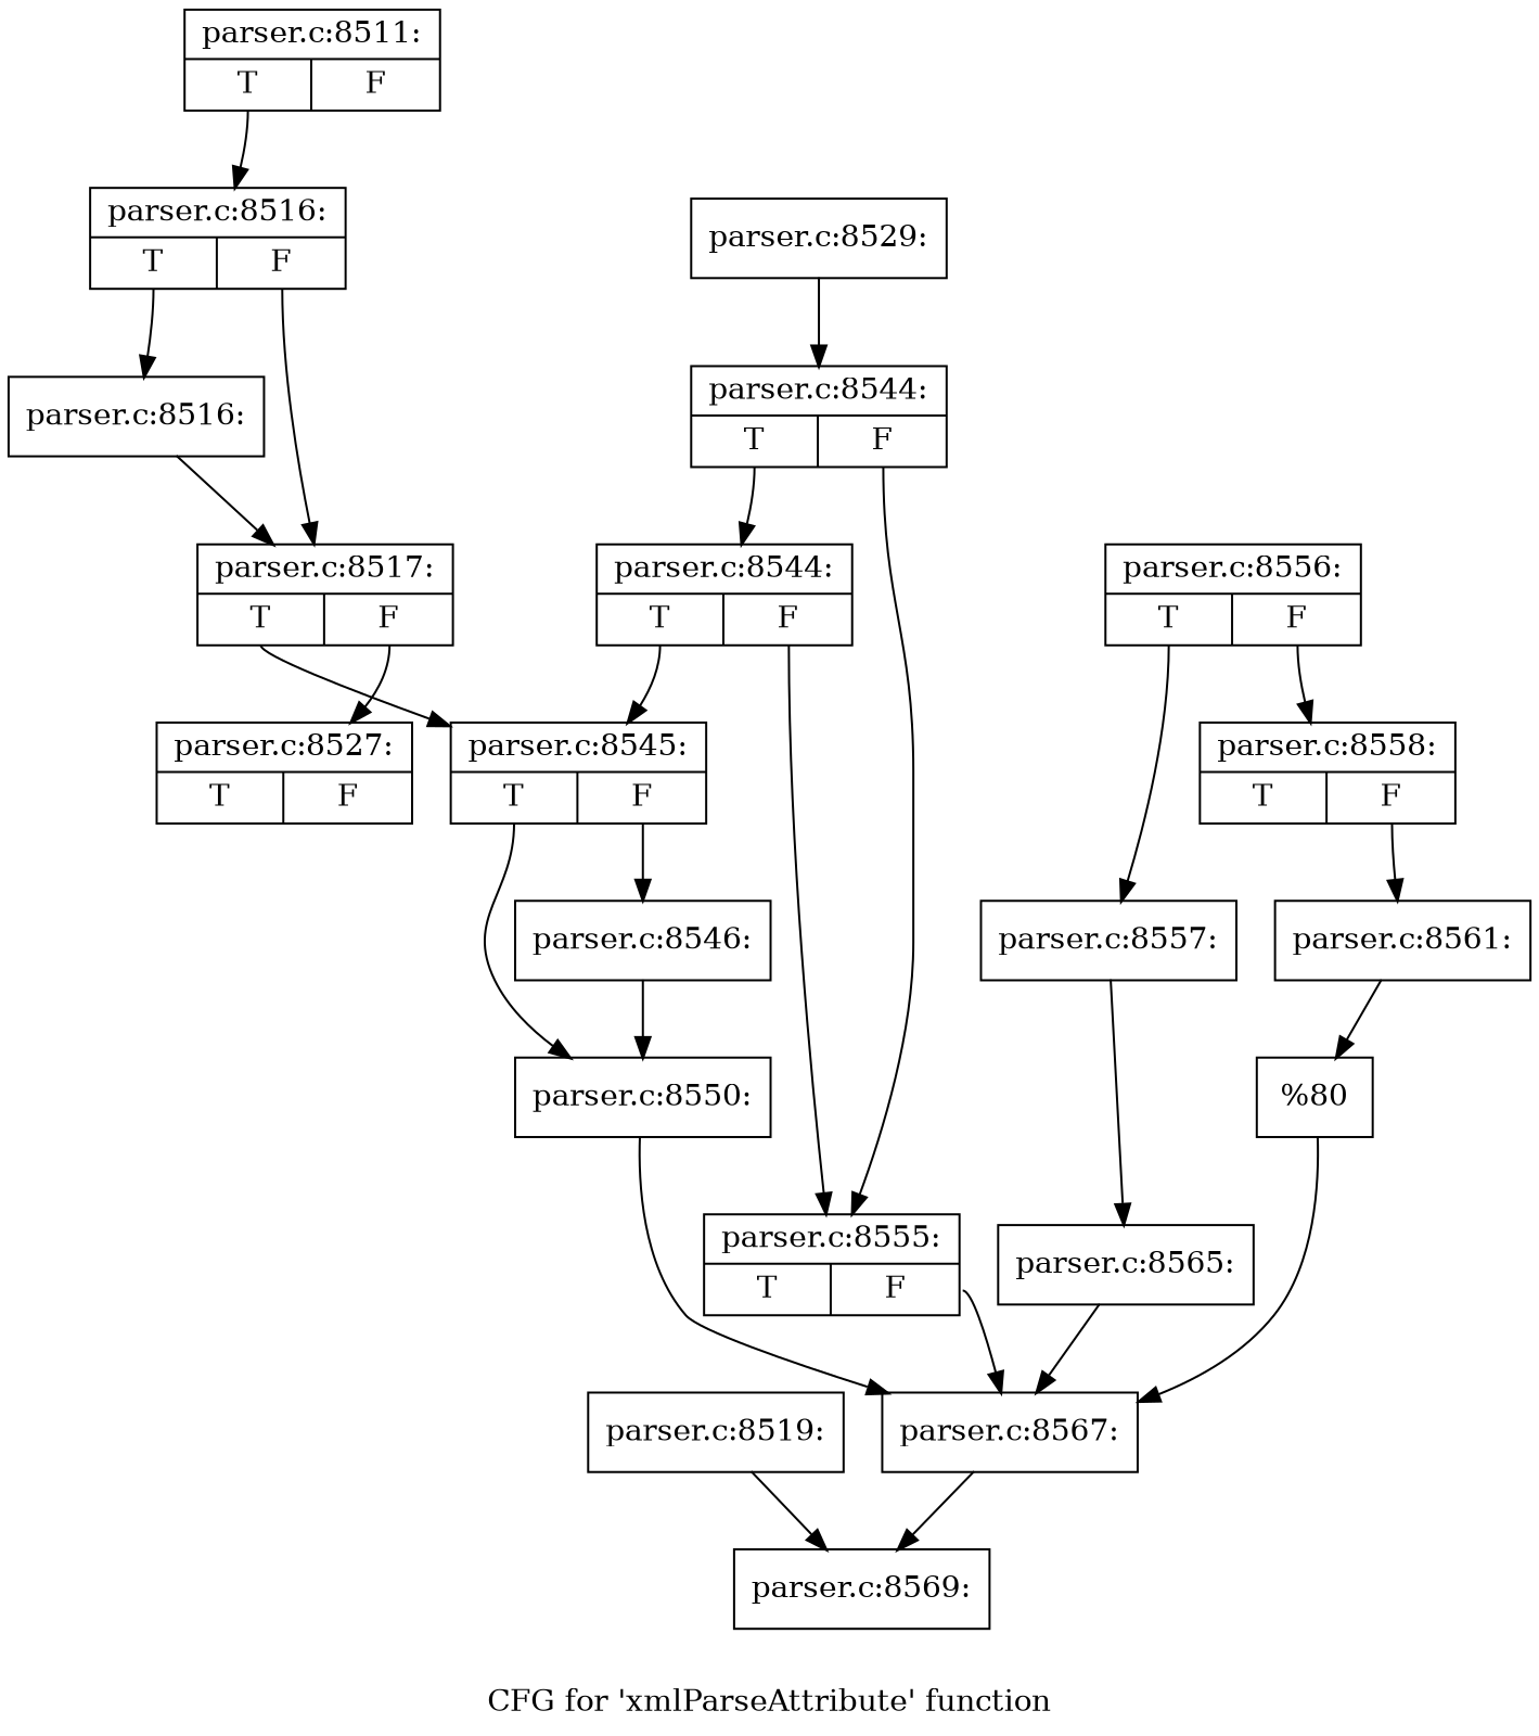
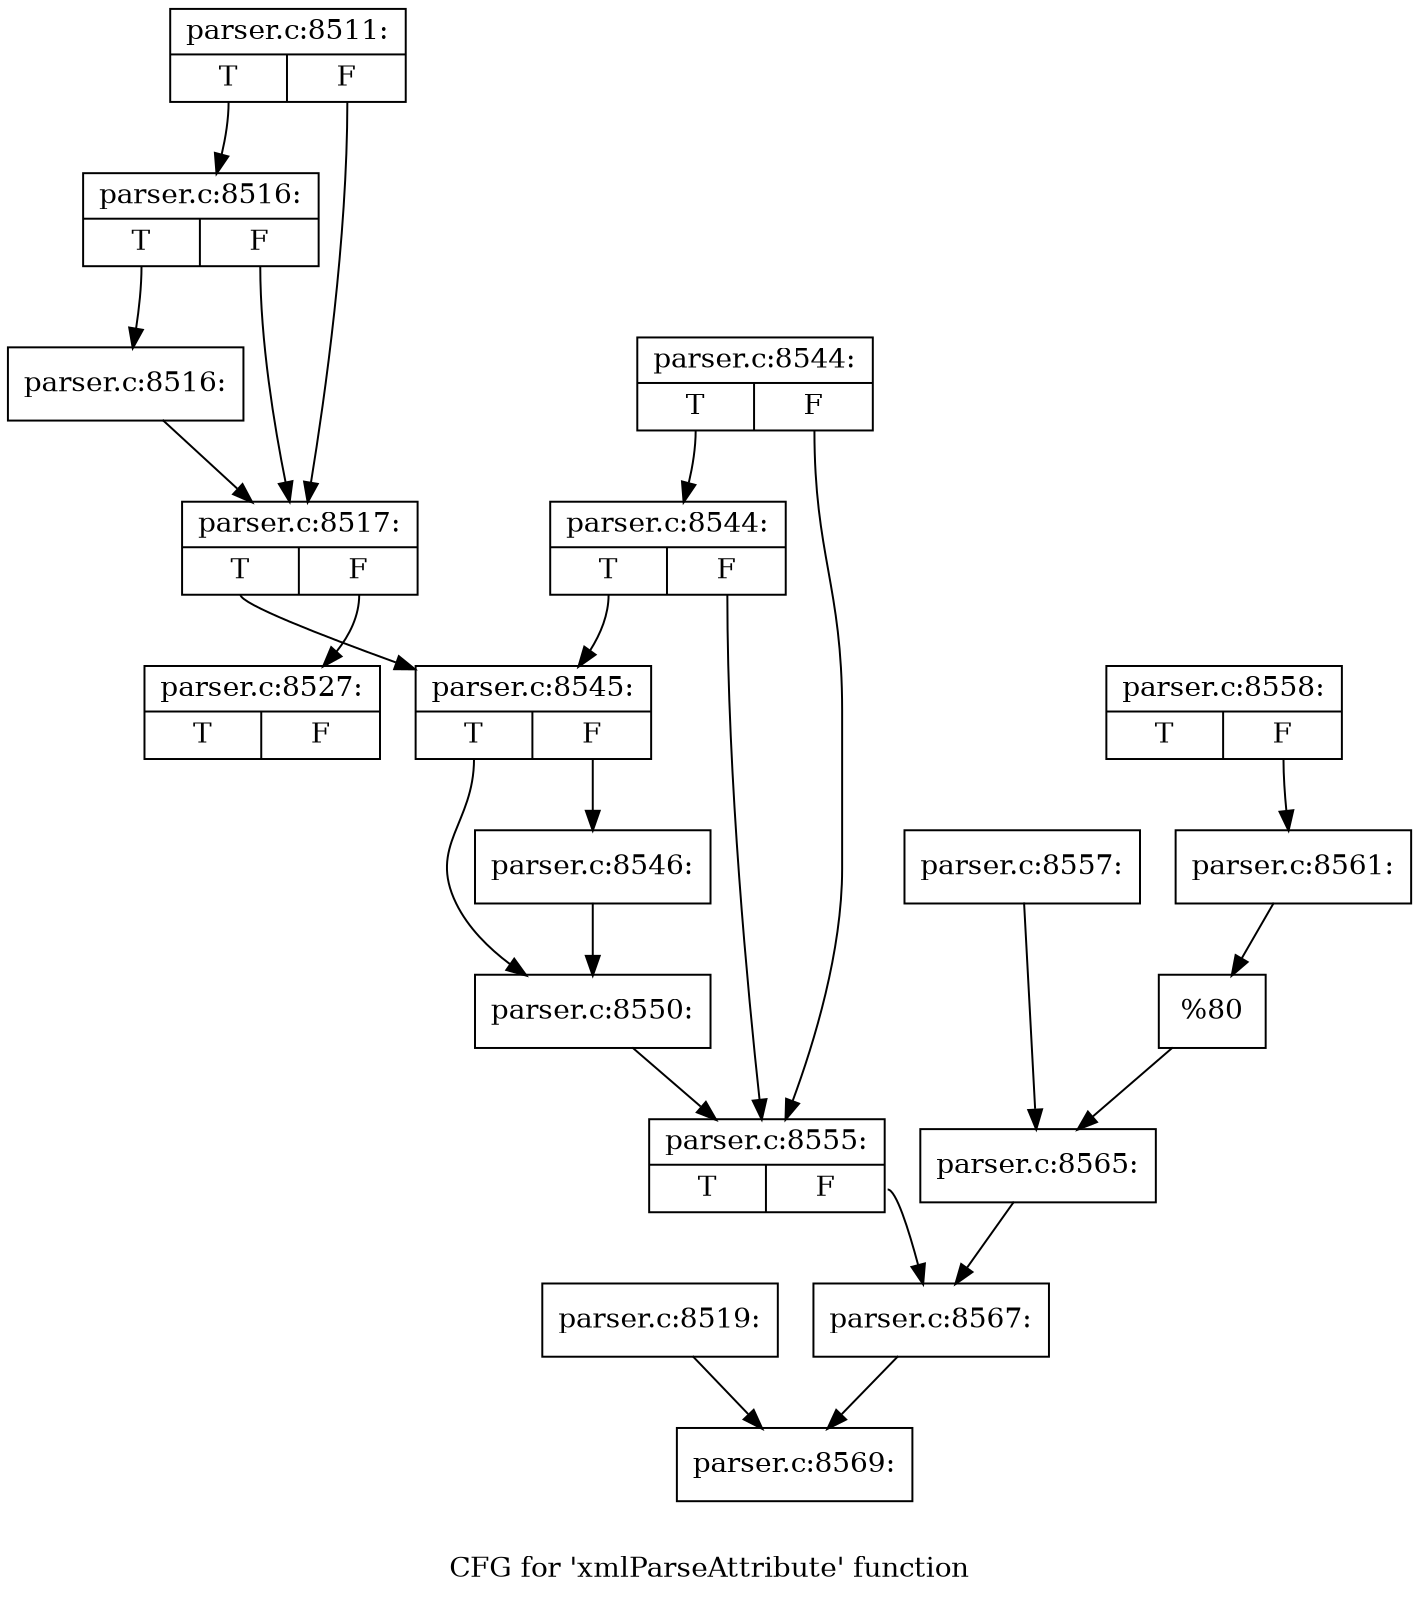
  digraph {
    label="CFG for 'xmlParseAttribute' function"
    node [shape=record]
    n1 [label="{parser.c:8511:|{<s0>T|<s1>F}}"]
    n2 [label="{parser.c:8516:|{<s0>T|<s1>F}}"]
    n3 [label="{parser.c:8517:|{<s0>T|<s1>F}}"]
    n4 [label="{parser.c:8516:}"]
    n5 [label="{parser.c:8527:|{<s0>T|<s1>F}}"]
    n6 [label="{parser.c:8545:|{<s0>T|<s1>F}}"]
    n7 [label="{parser.c:8519:}"]
    n8 [label="{parser.c:8569:}"]
-   n9 [label="{parser.c:8529:}"]
    n10 [label="{parser.c:8544:|{<s0>T|<s1>F}}"]
    n11 [label="{parser.c:8544:|{<s0>T|<s1>F}}"]
    n12 [label="{parser.c:8555:|{<s0>T|<s1>F}}"]
    n13 [label="{parser.c:8567:}"]
    n14 [label="{parser.c:8550:}"]
    n15 [label="{parser.c:8546:}"]
-   n16 [label="{parser.c:8556:|{<s0>T|<s1>F}}"]
    n17 [label="{parser.c:8557:}"]
    n18 [label="{parser.c:8558:|{<s0>T|<s1>F}}"]
    n19 [label="{parser.c:8565:}"]
    n20 [label="{parser.c:8561:}"]
    n21 [label="{%80}"]
    n1 -> n2 [tailport=s0]
+   n1 -> n3 [tailport=s1]
    n2 -> n3 [tailport=s1]
    n2 -> n4 [tailport=s0]
    n3 -> n5 [tailport=s1]
    n3 -> n6 [tailport=s0]
    n4 -> n3
    n6 -> n14 [tailport=s0]
    n6 -> n15 [tailport=s1]
    n7 -> n8
-   n9 -> n10
    n10 -> n11 [tailport=s0]
    n10 -> n12 [tailport=s1]
    n11 -> n6 [tailport=s0]
    n11 -> n12 [tailport=s1]
    n12 -> n13 [tailport=s1]
    n13 -> n8
-   n14 -> n13
+   n14 -> n12
    n15 -> n14
-   n16 -> n17 [tailport=s0]
-   n16 -> n18 [tailport=s1]
    n17 -> n19
    n18 -> n20 [tailport=s1]
    n19 -> n13
    n20 -> n21
-   n21 -> n13
+   n21 -> n19
  }
